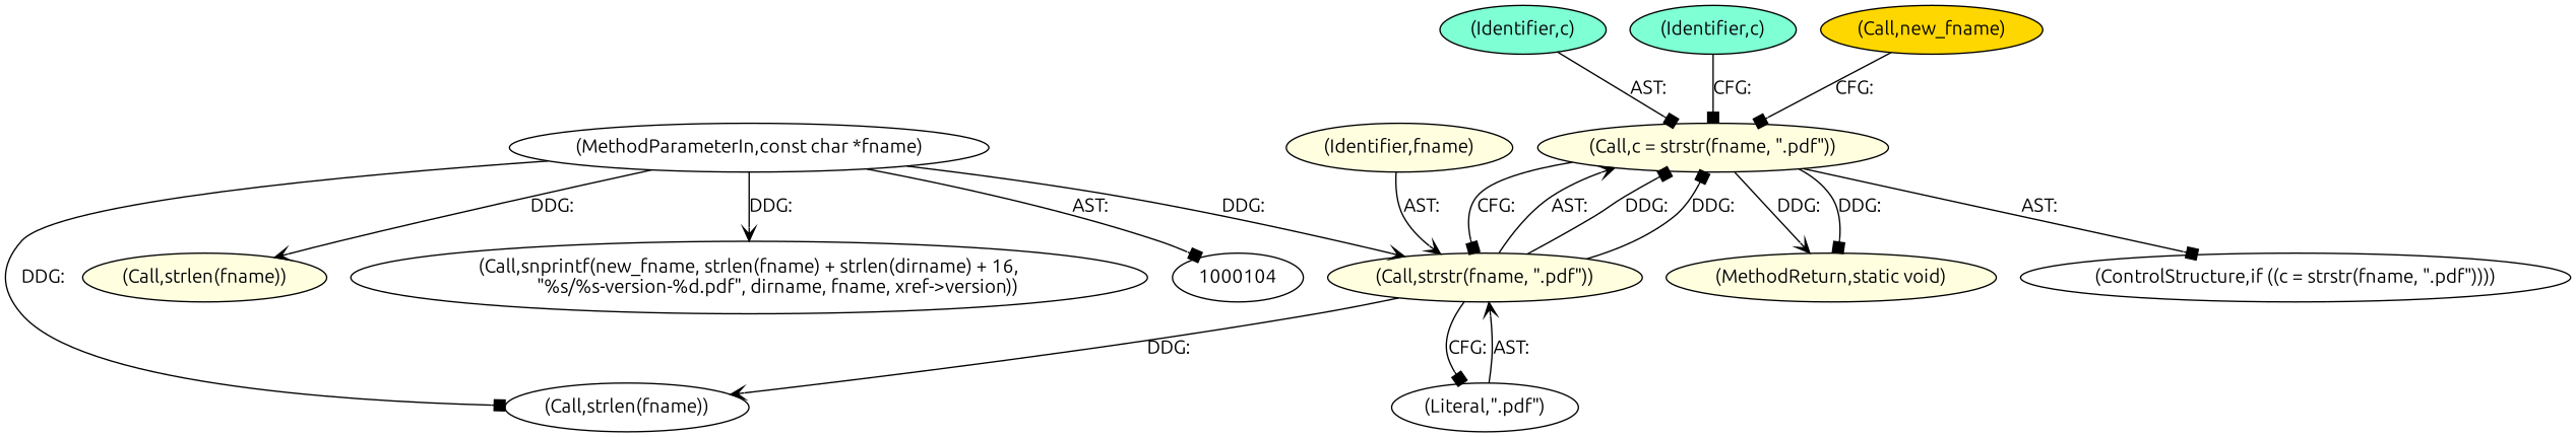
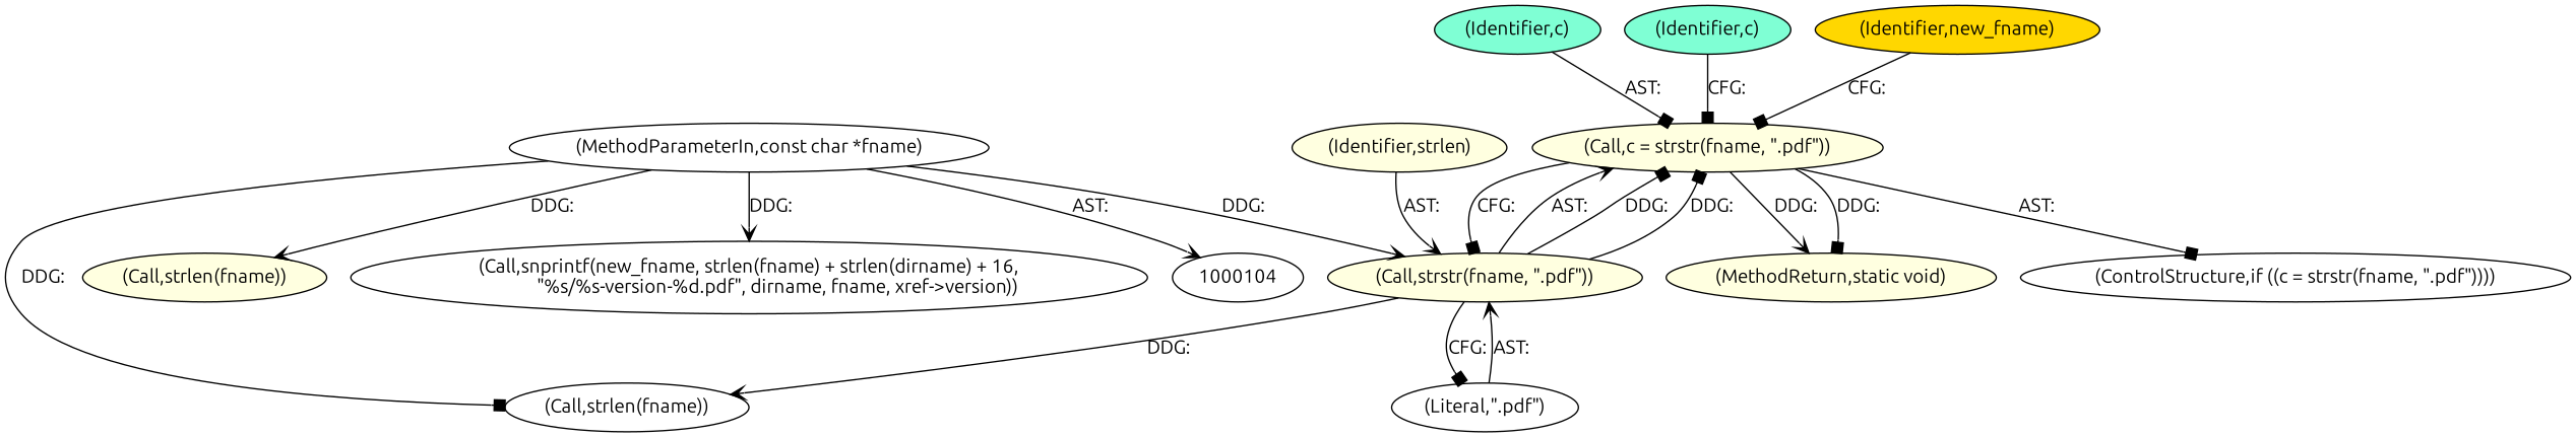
  digraph {
    fontname=Ubuntu
    node [fillcolor=white fontname=Ubuntu style=filled]
    edge [arrowhead=box fontname=Ubuntu]
    n1 [fillcolor=lightyellow label="(Call,c = strstr(fname, \".pdf\"))"]
    n2 [fillcolor=lightyellow label="(Call,strstr(fname, \".pdf\"))"]
    n3 [fillcolor=lightyellow label="(MethodReturn,static void)"]
    n4 [label="(ControlStructure,if ((c = strstr(fname, \".pdf\"))))"]
    n5 [label="(Call,strlen(fname))"]
    n6 [label="(Literal,\".pdf\")"]
    n7 [label="(MethodParameterIn,const char *fname)"]
    n8 [fillcolor=lightyellow label="(Call,strlen(fname))"]
    n9 [label="(Call,snprintf(new_fname, strlen(fname) + strlen(dirname) + 16,\n              \"%s/%s-version-%d.pdf\", dirname, fname, xref->version))"]
    1000104
-   n11 [fillcolor=lightyellow label="(Identifier,fname)"]
+   n11 [fillcolor=lightyellow label="(Identifier,strlen)"]
    n12 [fillcolor=aquamarine label="(Identifier,c)"]
    n13 [fillcolor=aquamarine label="(Identifier,c)"]
-   n14 [fillcolor=gold label="(Call,new_fname)"]
+   n14 [fillcolor=gold label="(Identifier,new_fname)"]
    n1 -> n2 [label="CFG: "]
    n1 -> n3 [arrowhead=vee label="DDG: "]
    n1 -> n3 [label="DDG: "]
    n1 -> n4 [label="AST: "]
    n2 -> n1 [arrowhead=vee label="AST: "]
    n2 -> n1 [label="DDG: "]
    n2 -> n1 [label="DDG: "]
    n2 -> n5 [arrowhead=vee label="DDG: "]
    n2 -> n6 [label="CFG: "]
    n6 -> n2 [arrowhead=vee label="AST: "]
    n7 -> n2 [arrowhead=vee label="DDG: "]
    n7 -> n5 [label="DDG: "]
    n7 -> n8 [arrowhead=vee label="DDG: "]
    n7 -> n9 [arrowhead=vee label="DDG: "]
-   n7 -> 1000104 [label="AST: "]
+   n7 -> 1000104 [arrowhead=vee label="AST: "]
    n11 -> n2 [arrowhead=vee label="AST: "]
    n12 -> n1 [label="AST: "]
    n13 -> n1 [label="CFG: "]
    n14 -> n1 [label="CFG: "]
  }
